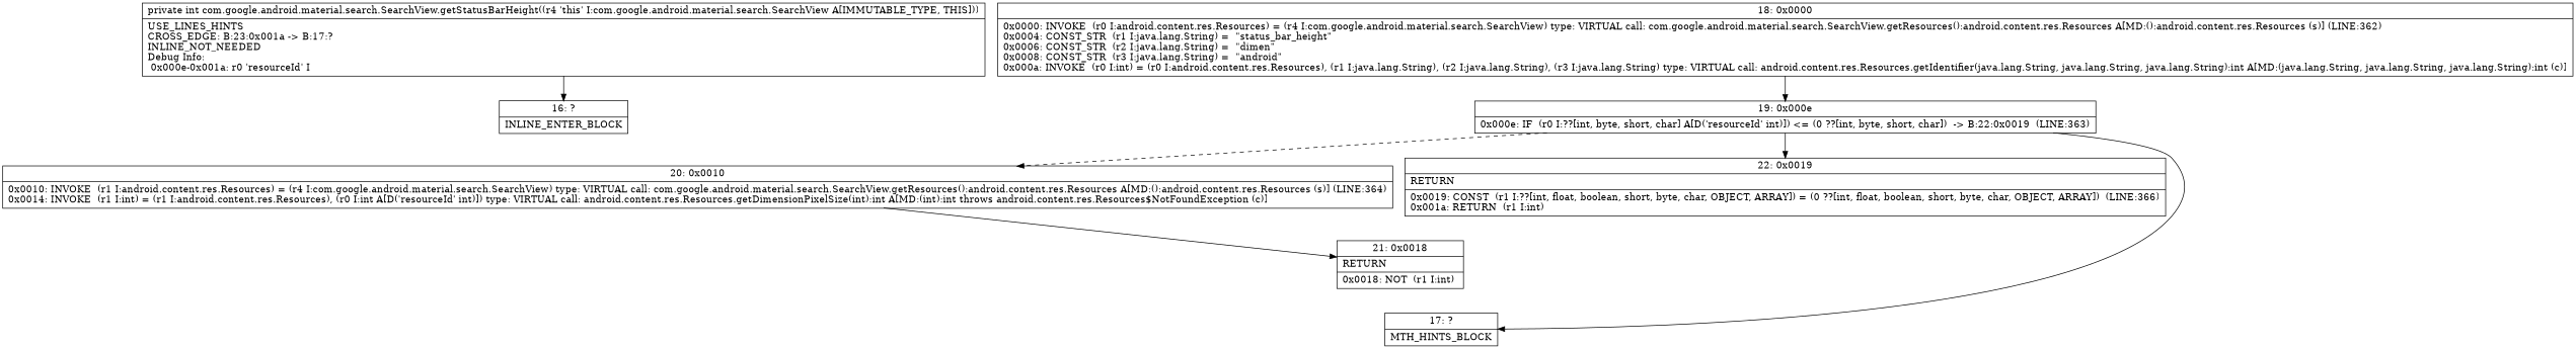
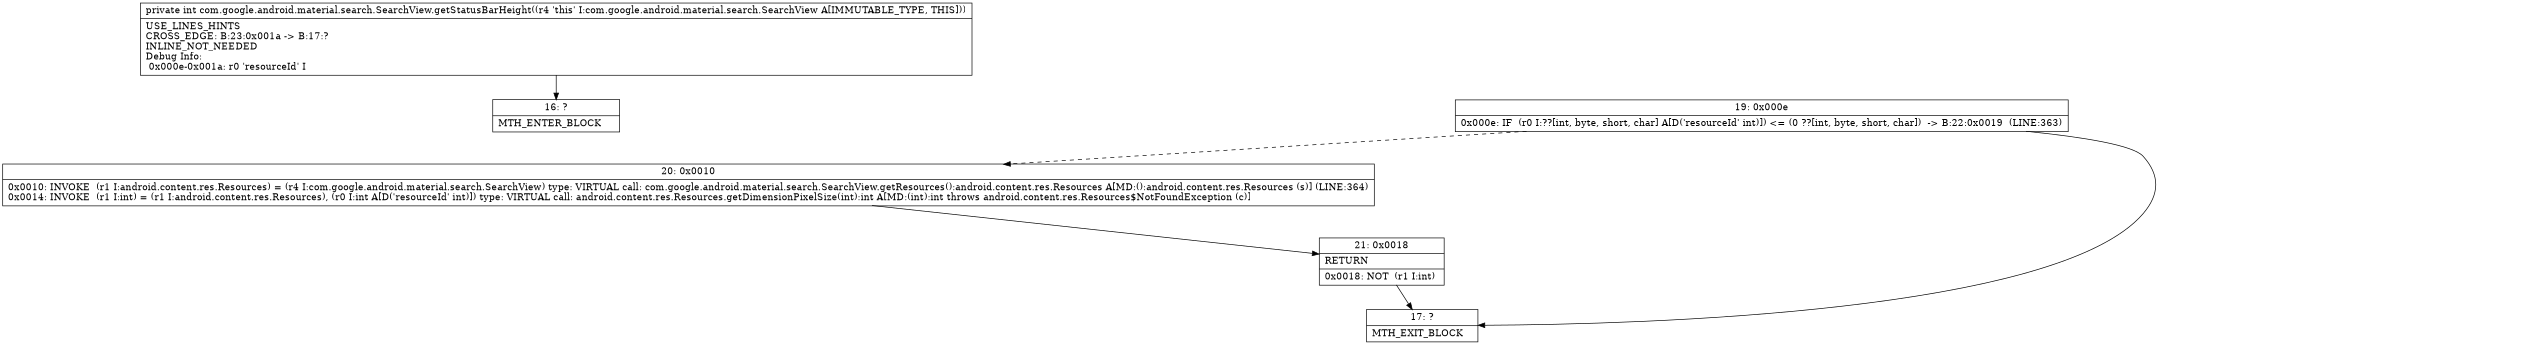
  digraph {
    node [shape=record]
-   n1 [label="{16\:\ ?|INLINE_ENTER_BLOCK\l}"]
-   n2 [label="{18\:\ 0x0000|0x0000: INVOKE  (r0 I:android.content.res.Resources) = (r4 I:com.google.android.material.search.SearchView) type: VIRTUAL call: com.google.android.material.search.SearchView.getResources():android.content.res.Resources A[MD:():android.content.res.Resources (s)] (LINE:362)\l0x0004: CONST_STR  (r1 I:java.lang.String) =  \"status_bar_height\" \l0x0006: CONST_STR  (r2 I:java.lang.String) =  \"dimen\" \l0x0008: CONST_STR  (r3 I:java.lang.String) =  \"android\" \l0x000a: INVOKE  (r0 I:int) = (r0 I:android.content.res.Resources), (r1 I:java.lang.String), (r2 I:java.lang.String), (r3 I:java.lang.String) type: VIRTUAL call: android.content.res.Resources.getIdentifier(java.lang.String, java.lang.String, java.lang.String):int A[MD:(java.lang.String, java.lang.String, java.lang.String):int (c)]\l}"]
+   n1 [label="{16\:\ ?|MTH_ENTER_BLOCK\l}"]
    n3 [label="{19\:\ 0x000e|0x000e: IF  (r0 I:??[int, byte, short, char] A[D('resourceId' int)]) \<= (0 ??[int, byte, short, char])  \-\> B:22:0x0019  (LINE:363)\l}"]
    n4 [label="{20\:\ 0x0010|0x0010: INVOKE  (r1 I:android.content.res.Resources) = (r4 I:com.google.android.material.search.SearchView) type: VIRTUAL call: com.google.android.material.search.SearchView.getResources():android.content.res.Resources A[MD:():android.content.res.Resources (s)] (LINE:364)\l0x0014: INVOKE  (r1 I:int) = (r1 I:android.content.res.Resources), (r0 I:int A[D('resourceId' int)]) type: VIRTUAL call: android.content.res.Resources.getDimensionPixelSize(int):int A[MD:(int):int throws android.content.res.Resources$NotFoundException (c)]\l}"]
-   n5 [label="{22\:\ 0x0019|RETURN\l|0x0019: CONST  (r1 I:??[int, float, boolean, short, byte, char, OBJECT, ARRAY]) = (0 ??[int, float, boolean, short, byte, char, OBJECT, ARRAY])  (LINE:366)\l0x001a: RETURN  (r1 I:int) \l}"]
-   n6 [label="{17\:\ ?|MTH_HINTS_BLOCK\l}"]
+   n6 [label="{17\:\ ?|MTH_EXIT_BLOCK\l}"]
    n7 [label="{21\:\ 0x0018|RETURN\l|0x0018: NOT  (r1 I:int) \l}"]
    n8 [label="{private int com.google.android.material.search.SearchView.getStatusBarHeight((r4 'this' I:com.google.android.material.search.SearchView A[IMMUTABLE_TYPE, THIS]))  | USE_LINES_HINTS\lCROSS_EDGE: B:23:0x001a \-\> B:17:?\lINLINE_NOT_NEEDED\lDebug Info:\l  0x000e\-0x001a: r0 'resourceId' I\l}"]
-   n2 -> n3
    n3 -> n4 [style=dashed]
-   n3 -> n5
    n3 -> n6
    n4 -> n7
+   n7 -> n6
    n8 -> n1
  }
